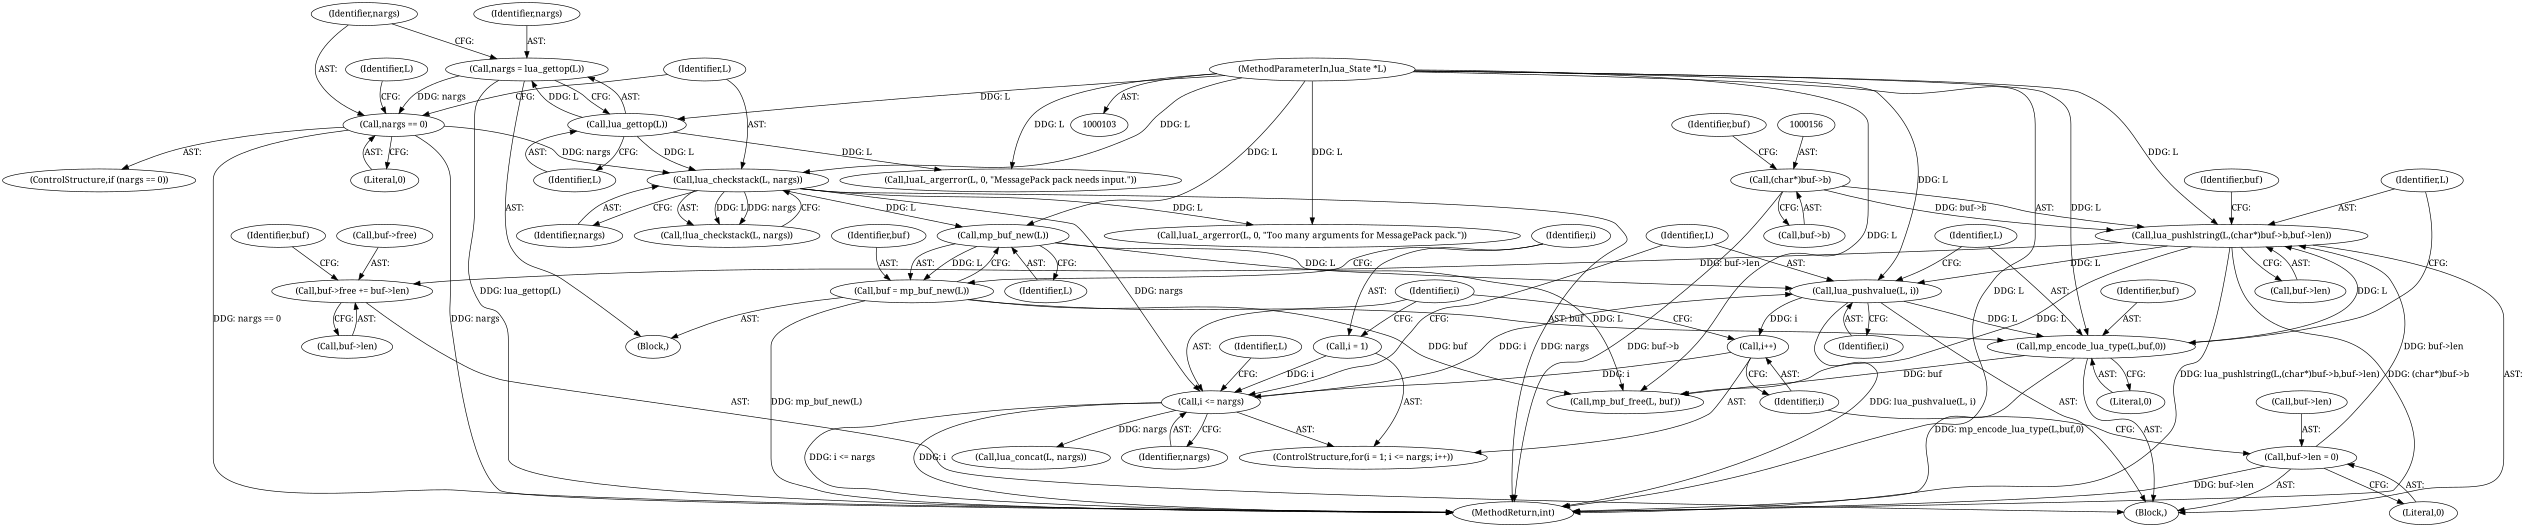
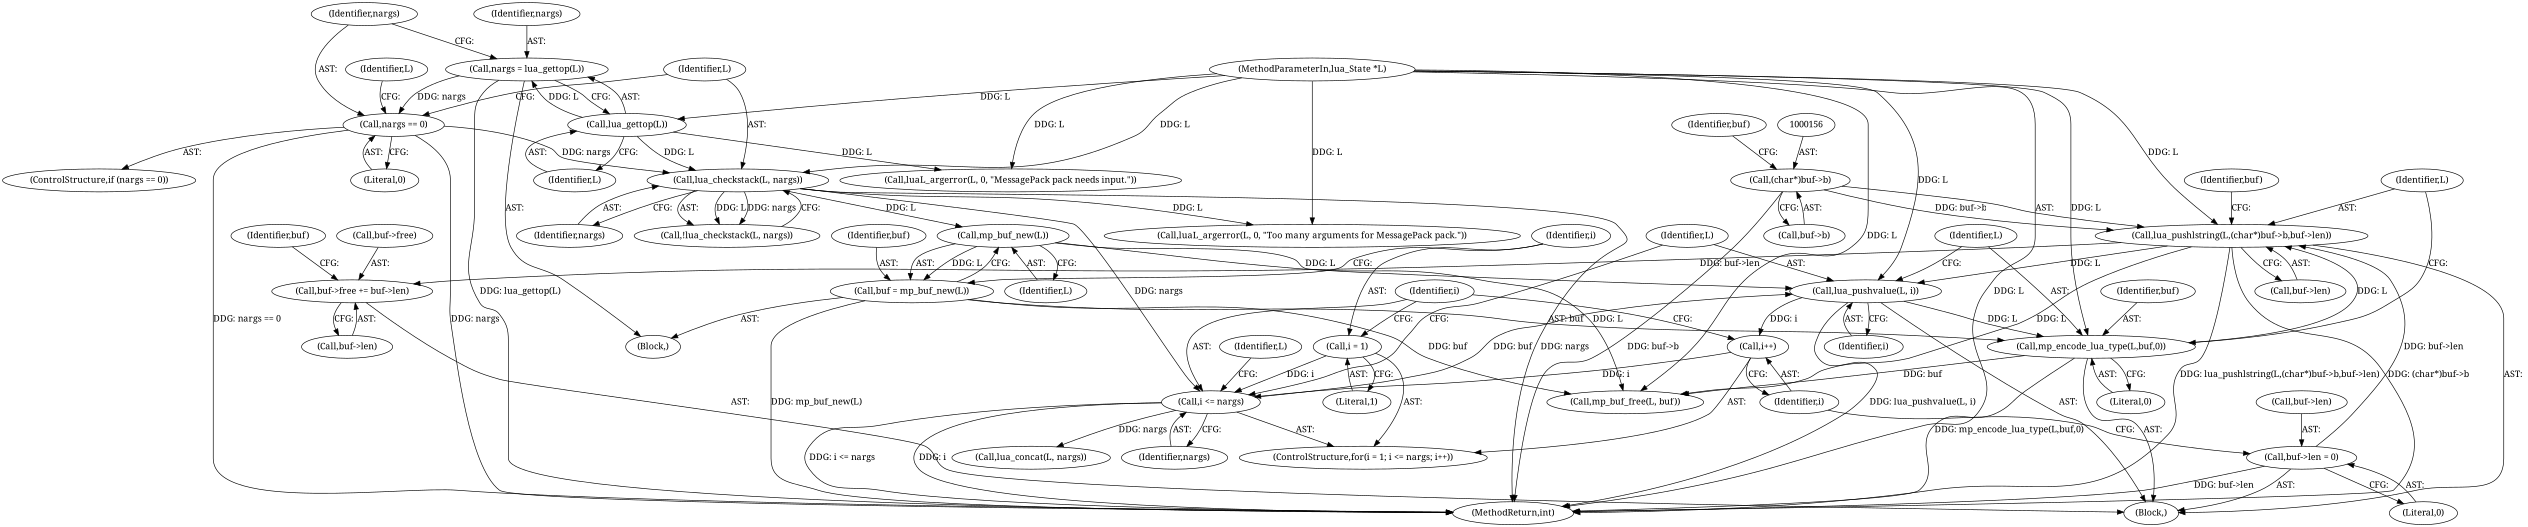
  digraph {
    fontname="Noto Serif"
    node [fontname="Noto Serif"]
    edge [fontname="Noto Serif"]
    n1 [label="(Call,buf->free += buf->len)"]
    n2 [label="(Call,buf->len)"]
    n3 [label="(Block,)"]
    n4 [label="(MethodReturn,int)"]
    n5 [label="(Call,lua_pushlstring(L,(char*)buf->b,buf->len))"]
    n6 [label="(Call,lua_pushvalue(L, i))"]
    n7 [label="(Call,mp_buf_free(L, buf))"]
    n8 [label="(Call,buf->len)"]
    n9 [label="(Call,mp_encode_lua_type(L,buf,0))"]
    n10 [label="(Call,i++)"]
    n11 [label="(Identifier,i)"]
    n12 [label="(Literal,0)"]
    n13 [label="(Call,i <= nargs)"]
    n14 [label="(ControlStructure,for(i = 1; i <= nargs; i++))"]
    n15 [label="(Identifier,i)"]
    n16 [label="(Call,mp_buf_new(L))"]
    n17 [label="(Call,buf = mp_buf_new(L))"]
    n18 [label="(Identifier,L)"]
    n19 [label="(Block,)"]
    n20 [label="(Call,lua_checkstack(L, nargs))"]
    n21 [label="(Call,luaL_argerror(L, 0, \"Too many arguments for MessagePack pack.\"))"]
    n22 [label="(Identifier,nargs)"]
    n23 [label="(Call,!lua_checkstack(L, nargs))"]
    n24 [label="(Call,lua_concat(L, nargs))"]
    n25 [label="(Identifier,nargs)"]
    n26 [label="(Call,lua_gettop(L))"]
    n27 [label="(Call,nargs = lua_gettop(L))"]
    n28 [label="(Identifier,L)"]
    n29 [label="(Call,luaL_argerror(L, 0, \"MessagePack pack needs input.\"))"]
    n30 [label="(Call,nargs == 0)"]
    n31 [label="(MethodParameterIn,lua_State *L)"]
-   1000103
    n33 [label="(Literal,0)"]
    n34 [label="(ControlStructure,if (nargs == 0))"]
    n35 [label="(Call,buf->len = 0)"]
    n36 [label="(Call,i = 1)"]
+   n37 [label="(Literal,1)"]
    n38 [label="(Call,(char*)buf->b)"]
    n39 [label="(Call,buf->b)"]
    n40 [label="(Literal,0)"]
    n41 [label="(Identifier,buf)"]
    n42 [label="(Identifier,L)"]
    n43 [label="(Identifier,L)"]
    n44 [label="(Identifier,buf)"]
    n45 [label="(Identifier,buf)"]
    n46 [label="(Identifier,L)"]
    n47 [label="(Identifier,i)"]
    n48 [label="(Call,buf->len)"]
    n49 [label="(Identifier,L)"]
    n50 [label="(Identifier,buf)"]
    n51 [label="(Identifier,L)"]
    n52 [label="(Call,buf->free)"]
    n53 [label="(Identifier,buf)"]
    n54 [label="(Identifier,L)"]
    n55 [label="(Identifier,nargs)"]
    n56 [label="(Identifier,i)"]
    n57 [label="(Identifier,nargs)"]
    1000156
    n1 -> n2 [label="CFG: "]
    n1 -> n3 [label="AST: "]
    n2 -> n1 [label="AST: "]
    n5 -> n1 [label="DDG: buf->len"]
    n5 -> n3 [label="AST: "]
    n5 -> n4 [label="DDG: lua_pushlstring(L,(char*)buf->b,buf->len)"]
    n5 -> n4 [label="DDG: (char*)buf->b"]
    n5 -> n6 [label="DDG: L"]
    n5 -> n7 [label="DDG: L"]
    n5 -> n8 [label="CFG: "]
    n6 -> n3 [label="AST: "]
    n6 -> n4 [label="DDG: lua_pushvalue(L, i)"]
    n6 -> n9 [label="DDG: L"]
    n6 -> n10 [label="DDG: i"]
    n6 -> n11 [label="CFG: "]
    n8 -> n5 [label="AST: "]
    n9 -> n3 [label="AST: "]
    n9 -> n4 [label="DDG: mp_encode_lua_type(L,buf,0)"]
    n9 -> n5 [label="DDG: L"]
    n9 -> n7 [label="DDG: buf"]
    n9 -> n12 [label="CFG: "]
    n10 -> n13 [label="DDG: i"]
    n10 -> n14 [label="AST: "]
    n10 -> n15 [label="CFG: "]
    n11 -> n6 [label="AST: "]
    n12 -> n9 [label="AST: "]
    n13 -> n4 [label="DDG: i <= nargs"]
    n13 -> n4 [label="DDG: i"]
-   n13 -> n6 [label="DDG: i"]
+   n13 -> n6 [label="DDG: buf"]
    n13 -> n14 [label="AST: "]
    n13 -> n24 [label="DDG: nargs"]
    n13 -> n25 [label="CFG: "]
    n15 -> n10 [label="AST: "]
    n15 -> n35 [label="CFG: "]
    n16 -> n6 [label="DDG: L"]
    n16 -> n7 [label="DDG: L"]
    n16 -> n17 [label="AST: "]
    n16 -> n17 [label="DDG: L"]
    n16 -> n18 [label="CFG: "]
    n17 -> n4 [label="DDG: mp_buf_new(L)"]
    n17 -> n7 [label="DDG: buf"]
    n17 -> n9 [label="AST: buf"]
    n17 -> n16 [label="CFG: "]
    n17 -> n19 [label="AST: "]
    n18 -> n16 [label="AST: "]
    n20 -> n4 [label="DDG: nargs"]
    n20 -> n13 [label="DDG: nargs"]
    n20 -> n16 [label="DDG: L"]
    n20 -> n21 [label="DDG: L"]
    n20 -> n22 [label="CFG: "]
    n20 -> n23 [label="AST: "]
    n20 -> n23 [label="DDG: L"]
    n20 -> n23 [label="DDG: nargs"]
    n22 -> n20 [label="AST: "]
    n23 -> n20 [label="CFG: "]
    n25 -> n13 [label="AST: "]
    n26 -> n20 [label="DDG: L"]
    n26 -> n27 [label="AST: "]
    n26 -> n27 [label="DDG: L"]
    n26 -> n28 [label="CFG: "]
    n26 -> n29 [label="DDG: L"]
    n27 -> n4 [label="DDG: lua_gettop(L)"]
    n27 -> n19 [label="AST: "]
    n27 -> n26 [label="CFG: "]
    n27 -> n30 [label="DDG: nargs"]
    n28 -> n26 [label="AST: "]
    n30 -> n4 [label="DDG: nargs == 0"]
    n30 -> n4 [label="DDG: nargs"]
    n30 -> n20 [label="DDG: nargs"]
    n30 -> n33 [label="CFG: "]
    n30 -> n34 [label="AST: "]
    n31 -> n4 [label="DDG: L"]
    n31 -> n5 [label="DDG: L"]
    n31 -> n6 [label="DDG: L"]
    n31 -> n7 [label="DDG: L"]
    n31 -> n9 [label="DDG: L"]
-   n31 -> n16 [label="DDG: L"]
    n31 -> n20 [label="DDG: L"]
    n31 -> n21 [label="DDG: L"]
    n31 -> n26 [label="DDG: L"]
    n31 -> n29 [label="DDG: L"]
-   n31 -> 1000103 [label="AST: "]
    n33 -> n30 [label="AST: "]
    n35 -> n3 [label="AST: "]
    n35 -> n4 [label="DDG: buf->len"]
    n35 -> n5 [label="DDG: buf->len"]
    n35 -> n40 [label="CFG: "]
    n36 -> n13 [label="DDG: i"]
    n36 -> n14 [label="AST: "]
+   n36 -> n37 [label="CFG: "]
+   n37 -> n36 [label="AST: "]
    n38 -> n4 [label="DDG: buf->b"]
    n38 -> n5 [label="AST: "]
    n38 -> n5 [label="DDG: buf->b"]
    n38 -> n39 [label="CFG: "]
    n39 -> n38 [label="AST: "]
    n40 -> n35 [label="AST: "]
    n41 -> n17 [label="AST: "]
    n42 -> n20 [label="AST: "]
    n42 -> n30 [label="CFG: "]
    n43 -> n5 [label="AST: "]
    n43 -> n9 [label="CFG: "]
    n44 -> n1 [label="CFG: "]
    n45 -> n38 [label="CFG: "]
    n46 -> n6 [label="AST: "]
    n46 -> n13 [label="CFG: "]
    n47 -> n17 [label="CFG: "]
    n47 -> n36 [label="AST: "]
    n48 -> n35 [label="AST: "]
    n49 -> n30 [label="CFG: "]
    n50 -> n9 [label="AST: "]
    n51 -> n13 [label="CFG: "]
    n52 -> n1 [label="AST: "]
    n53 -> n5 [label="CFG: "]
    n54 -> n6 [label="CFG: "]
    n54 -> n9 [label="AST: "]
    n55 -> n27 [label="AST: "]
    n56 -> n10 [label="CFG: "]
    n56 -> n13 [label="AST: "]
    n56 -> n36 [label="CFG: "]
    n57 -> n27 [label="CFG: "]
    n57 -> n30 [label="AST: "]
    1000156 -> n38 [label="AST: "]
  }
